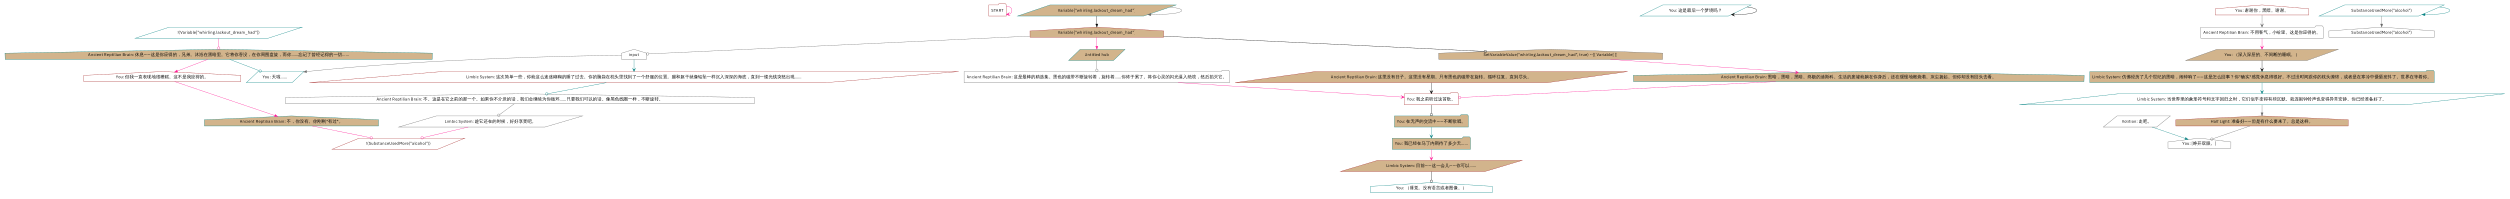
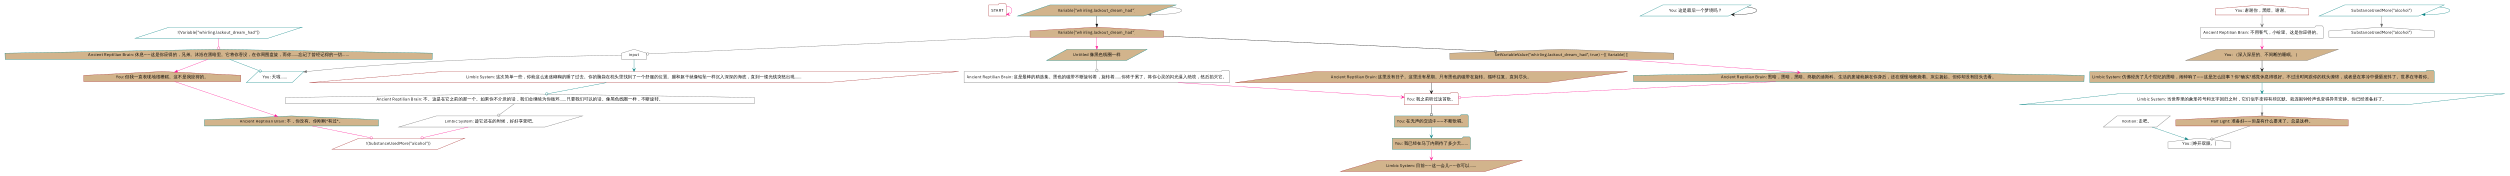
  digraph {
    fontname="IBM Plex Sans"
    node [color=teal fillcolor=white fontname="IBM Plex Sans" shape=parallelogram style=filled]
    edge [arrowhead=odot color=deeppink fontname="IBM Plex Sans"]
    n1 [color=brown label=START shape=folder]
    n2 [color=gray40 label=input shape=house]
    n3 [color=brown label="Limbic System: 这次简单一些，你就这么迷迷糊糊的睡了过去。你的脑袋在枕头里找到了一个舒服的位置。腿和躯干就像铅坠一样沉入深深的海底，直到一缕光线突然出现……"]
    n4 [label="You: 天啦……"]
    n5 [color=gray40 label="Ancient Reptilian Brain: 不。这是在它之前的那一个。如果你不介意的话，我们会继续为你循环……只要我们可以的话。像黑色线圈一样，不断旋转。" shape=house]
    n6 [fillcolor=tan label="You: 在无声的交流中——不断歌唱。" shape=folder]
    n7 [fillcolor=tan label="You: 我已经在马丁内斯待了多少天……" shape=folder]
    n8 [color=brown fillcolor=tan label="Limbic System: 目前——这一会儿——你可以……"]
    n9 [color=gray40 label="Ancient Reptilian Brain: 这是最棒的精选集。黑色的磁带不断旋转着，旋转着……你终于累了。将你心灵的闪光逼入绝境，然后掐灭它。" shape=folder]
    n10 [color=brown label="You: 我之前听过这首歌。" shape=folder]
    n11 [label="You: 这是最后一个梦境吗？"]
    n12 [color=gray40 label="Limbic System: 趁它还在的时候，好好享受吧。"]
    n13 [color=brown label="!(SubstanceUsedMore(\"alcohol\"))"]
    n14 [fillcolor=tan label="Variable[\"whirling.lackout_dream_had\"]"]
    n15 [color=brown fillcolor=tan label="Variable[\"whirling.lackout_dream_had\"]" shape=house]
-   n16 [fillcolor=tan label="Untitled hub"]
+   n16 [fillcolor=tan label="Untitled 像黑色线圈一样"]
    n17 [color=gray40 fillcolor=tan label="SetVariableValue(\"whirling.lackout_dream_had\", true) --[[ Variable[ ]]" shape=house]
    n18 [fillcolor=tan label="Ancient Reptilian Brain: 黑暗，黑暗，黑暗。终极的迪斯科。生活的废墟就躺在你身后，还在缓慢地燃烧着。灰尘扬起。但你却没有回头去看。" shape=house]
    n19 [label="!(Variable[\"whirling.lackout_dream_had\"])"]
    n20 [fillcolor=tan label="Ancient Reptilian Brain: 休息——这是你应得的，兄弟。沐浴在黑暗里。它将你吞没，在你周围盘旋，而你……忘记了曾经记得的一切……" shape=house]
-   n21 [color=brown label="You: 但我一直表现地很糟糕。这不是我应得的。" shape=house]
-   n22 [label="You: （睡觉。没有语言或者图像。）" shape=house]
+   n21 [color=brown fillcolor=tan label="You: 但我一直表现地很糟糕。这不是我应得的。" shape=house]
    n23 [color=brown fillcolor=tan label="Ancient Reptilian Brain: 这里没有日子。这里没有星期。只有黑色的磁带在旋转。循环往复。直到尽头。"]
    n24 [label="Limbic System: 当世界里的象形符号和文字回归之时，它们似乎变得有些沉默。就连闹钟铃声也变得异常安静。你已经准备好了。"]
    n25 [color=brown fillcolor=tan label="Half Light: 准备好——但是有什么要来了。总是这样。" shape=house]
    n26 [color=gray40 label="You: [睁开双眼。]" shape=house]
    n27 [color=gray40 label="Volition: 走吧。"]
    n28 [label="SubstanceUsedMore(\"alcohol\")"]
    n29 [color=gray40 label="SubstanceUsedMore(\"alcohol\")" shape=house]
    n30 [color=brown label="You: 谢谢你，黑暗。谢谢。" shape=house]
    n31 [color=gray40 label="Ancient Reptilian Brain: 不用客气，小哈里。这是你应得的。" shape=folder]
    n32 [color=gray40 fillcolor=tan label="You: （深入深层的、不间断的睡眠。）"]
    n33 [fillcolor=tan label="Ancient Reptilian Brain: 不，你没有。你刚刚*有过*。" shape=house]
    n34 [fillcolor=tan label="Limbic System: 仿佛经历了几个世纪的黑暗，闹钟响了——这是怎么回事？你*确实*感觉休息得很好。不过没时间跟你的枕头缠绵，或者是在寒冷中慑慑发抖了。世界在等着你。" shape=folder]
    n1 -> n1 [arrowhead=vee]
    n2 -> n3 [arrowhead=vee color=teal]
    n2 -> n4 [arrowhead=normal color=gray40]
    n3 -> n5 [color=teal]
    n5 -> n12 [color=gray40]
    n6 -> n7 [arrowhead=vee color=teal]
    n7 -> n8 [arrowhead=vee]
-   n8 -> n22 [color=black]
    n9 -> n10 [arrowhead=vee]
    n10 -> n6 [color=black]
    n11 -> n11 [arrowhead=vee color=black]
    n12 -> n13
    n14 -> n14 [arrowhead=normal color=gray40]
    n14 -> n15 [arrowhead=normal color=black]
    n15 -> n2 [color=gray40]
    n15 -> n16 [arrowhead=normal]
    n15 -> n17 [color=black]
    n16 -> n9 [color=gray40]
    n17 -> n18 [arrowhead=vee]
    n18 -> n10
    n19 -> n20
    n20 -> n4 [color=teal]
    n20 -> n21 [arrowhead=normal]
    n21 -> n33 [arrowhead=normal]
    n23 -> n10 [arrowhead=vee color=black]
    n24 -> n25 [arrowhead=normal color=gray40]
    n25 -> n26 [color=gray40]
    n27 -> n26 [arrowhead=normal color=teal]
    n28 -> n28 [arrowhead=normal color=teal]
    n28 -> n29 [arrowhead=normal color=gray40]
    n30 -> n31 [arrowhead=vee color=gray40]
    n31 -> n32 [arrowhead=vee]
    n32 -> n34 [arrowhead=vee color=black]
    n33 -> n13
    n34 -> n24 [arrowhead=vee color=teal]
  }
